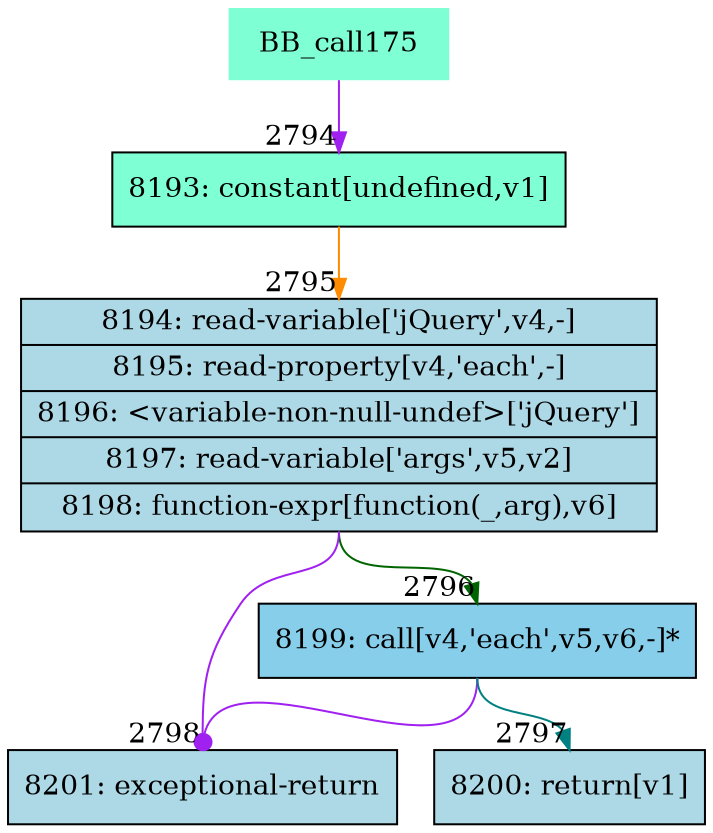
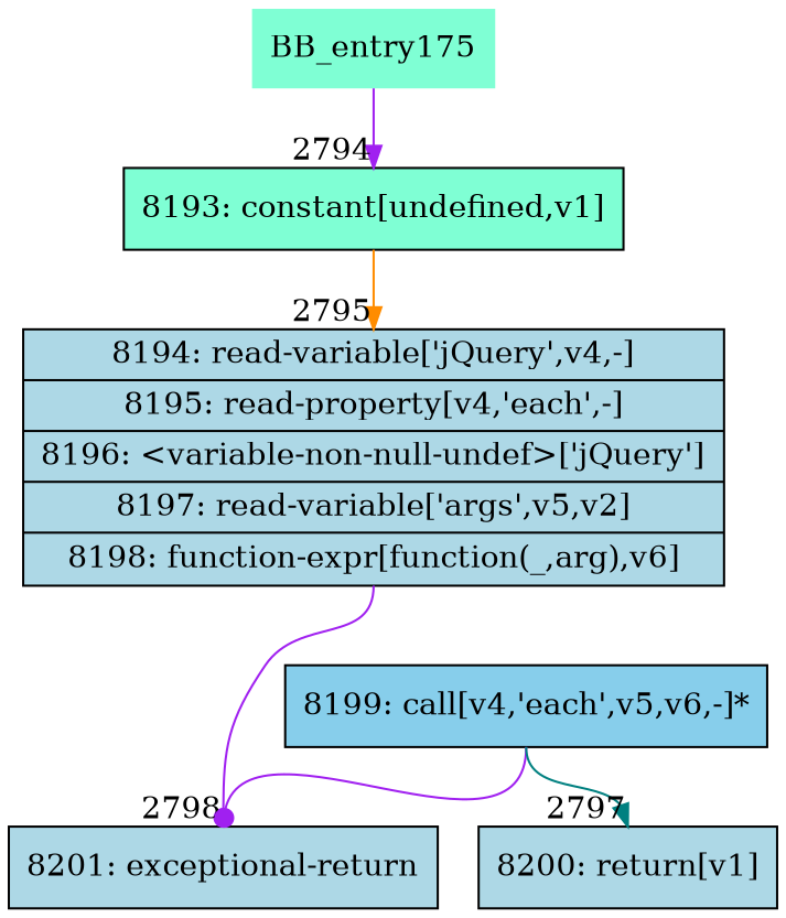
  digraph {
    rankdir=TD
    node [fillcolor=lightblue shape=record style=filled]
    edge [arrowhead=normal color=purple headport=n tailport=s]
-   BB_entry175 [fillcolor=aquamarine shape=none label=BB_call175]
+   BB_entry175 [fillcolor=aquamarine shape=none]
    n2 [fillcolor=aquamarine label="{8193: constant[undefined,v1]}"]
    n3 [label="{8194: read-variable['jQuery',v4,-]|8195: read-property[v4,'each',-]|8196: \<variable-non-null-undef\>['jQuery']|8197: read-variable['args',v5,v2]|8198: function-expr[function(_,arg),v6]}"]
    n4 [fillcolor=skyblue label="{8199: call[v4,'each',v5,v6,-]*}"]
    n5 [label="{8201: exceptional-return}"]
    n6 [label="{8200: return[v1]}"]
    BB_entry175 -> n2 [headlabel="    2794"]
    n2 -> n3 [color=darkorange headlabel="      2795"]
-   n3 -> n4 [color=darkgreen headlabel="      2796"]
    n3 -> n5 [arrowhead=dot headlabel="      2798"]
    n4 -> n5 [arrowhead=dot]
    n4 -> n6 [color=teal headlabel="      2797"]
  }
